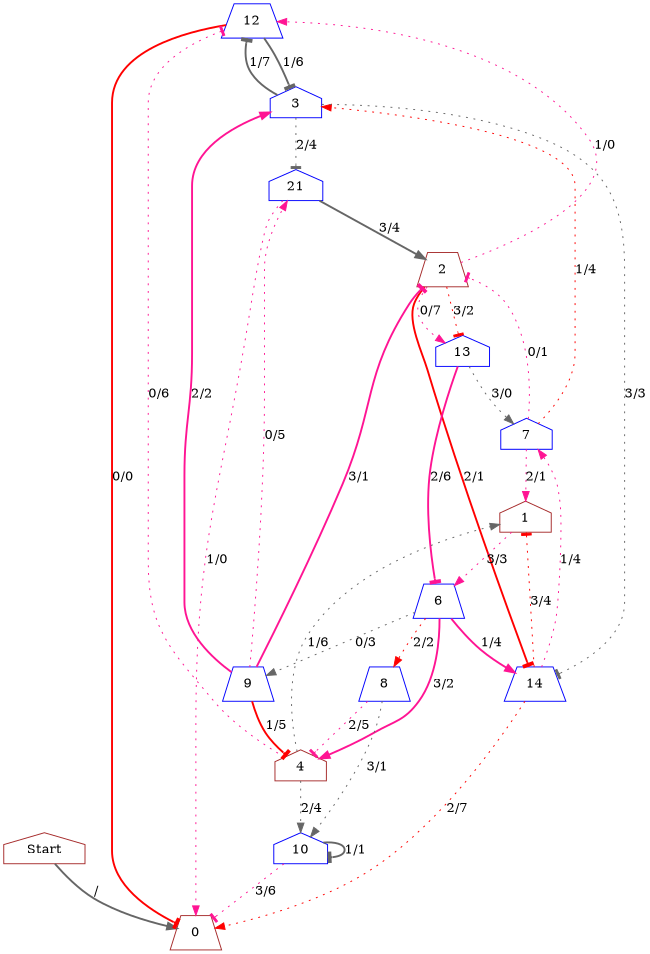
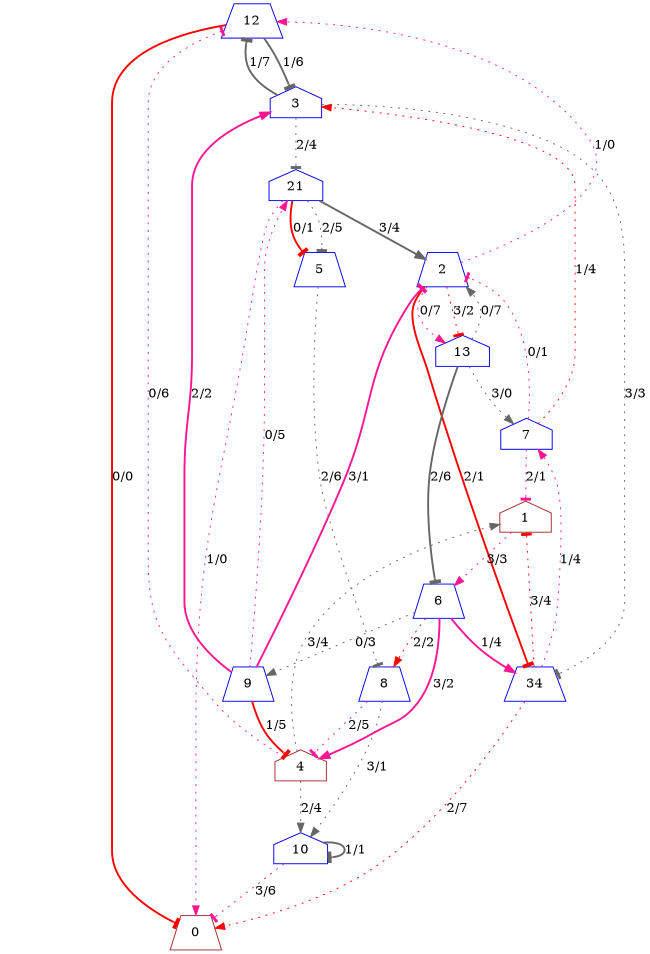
  digraph {
    node [color=blue shape=house]
    edge [arrowhead=normal color=deeppink style=dotted]
-   Start [color=brown]
    0 [color=brown shape=trapezium]
-   2 [color=brown shape=trapezium]
+   2 [shape=trapezium]
    13
    6 [shape=trapezium]
    7
    12 [shape=trapezium]
-   14 [shape=trapezium]
+   14 [shape=trapezium label=34]
    8 [shape=trapezium]
    4 [color=brown]
    9 [shape=trapezium]
    1 [color=brown]
    3
    10
    n15 [label=21]
-   Start -> 0 [color=gray40 label="/" style=bold]
+   5 [shape=trapezium]
    2 -> 13 [label="0/7"]
    2 -> 13 [arrowhead=tee color=red label="3/2"]
    2 -> 12 [label="1/0"]
    2 -> 14 [arrowhead=tee color=red label="2/1" style=bold]
-   13 -> 6 [arrowhead=tee label="2/6" style=bold]
+   13 -> 2 [color=gray40 label="0/7"]
+   13 -> 6 [arrowhead=tee color=gray40 label="2/6" style=bold]
    13 -> 7 [color=gray40 label="3/0"]
    6 -> 14 [label="1/4" style=bold]
    6 -> 8 [color=red label="2/2"]
    6 -> 4 [label="3/2" style=bold]
    6 -> 9 [color=gray40 label="0/3"]
    7 -> 2 [arrowhead=tee label="0/1"]
-   7 -> 1 [label="2/1"]
+   7 -> 1 [arrowhead=tee label="2/1"]
    7 -> 3 [color=red label="1/4"]
    12 -> 0 [arrowhead=tee color=red label="0/0" style=bold]
    12 -> 3 [arrowhead=tee color=gray40 label="1/6" style=bold]
    14 -> 0 [color=red label="2/7"]
    14 -> 7 [label="1/4"]
    14 -> 1 [arrowhead=tee color=red label="3/4"]
    8 -> 4 [arrowhead=tee label="2/5"]
    8 -> 10 [color=gray40 label="3/1"]
    4 -> 12 [arrowhead=tee label="0/6"]
-   4 -> 1 [color=gray40 label="1/6"]
+   4 -> 1 [color=gray40 label="3/4"]
    4 -> 10 [color=gray40 label="2/4"]
    9 -> 2 [arrowhead=tee label="3/1" style=bold]
    9 -> 4 [arrowhead=tee color=red label="1/5" style=bold]
    9 -> 3 [label="2/2" style=bold]
    9 -> n15 [label="0/5"]
    1 -> 6 [label="3/3"]
    3 -> 12 [arrowhead=tee color=gray40 label="1/7" style=bold]
    3 -> 14 [arrowhead=tee color=gray40 label="3/3"]
    3 -> n15 [arrowhead=tee color=gray40 label="2/4"]
    10 -> 0 [arrowhead=tee label="3/6"]
    10 -> 10 [arrowhead=tee color=gray40 label="1/1" style=bold]
    n15 -> 0 [label="1/0"]
    n15 -> 2 [color=gray40 label="3/4" style=bold]
+   n15 -> 5 [arrowhead=tee color=gray40 label="2/5"]
+   n15 -> 5 [arrowhead=tee color=red label="0/1" style=bold]
+   5 -> 8 [arrowhead=tee color=gray40 label="2/6"]
  }
